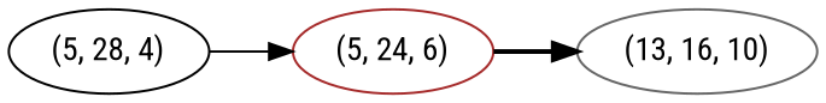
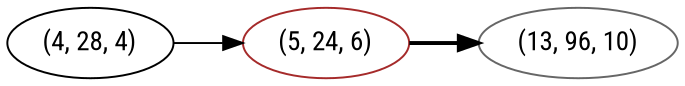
  digraph {
    fontname="Roboto Condensed"
    rankdir=LR
    node [fontname="Roboto Condensed"]
    edge [fontname="Roboto Condensed"]
-   "(4, 28, 4)" [color=black label="(5, 28, 4)"]
+   "(4, 28, 4)" [color=black]
    n2 [color=brown label="(5, 24, 6)"]
-   "(13, 16, 10)" [color=gray40]
+   "(13, 16, 10)" [color=gray40 label="(13, 96, 10)"]
    "(4, 28, 4)" -> n2 [style=solid]
    n2 -> "(13, 16, 10)" [style=bold]
  }
